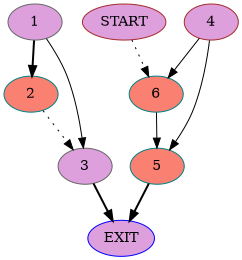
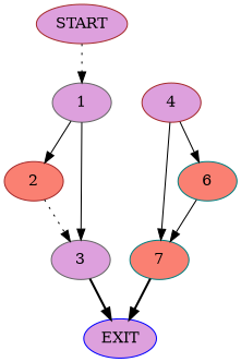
  digraph {
    node [color=brown fillcolor=plum style=filled]
    edge [style=solid]
    n1 [label=START]
    1 [color=gray40]
-   2 [color=teal fillcolor=salmon]
+   2 [fillcolor=salmon]
    3 [color=gray40]
    4
-   5 [color=teal fillcolor=salmon]
+   5 [color=teal fillcolor=salmon label=7]
    6 [color=teal fillcolor=salmon]
    n8 [color=blue label=EXIT]
-   n1 -> 6 [style=dotted]
-   1 -> 2 [style=bold]
+   n1 -> 1 [style=dotted]
+   1 -> 2
    1 -> 3
    2 -> 3 [style=dotted]
    3 -> n8 [style=bold]
    4 -> 5
    4 -> 6
    5 -> n8 [style=bold]
    6 -> 5
  }
